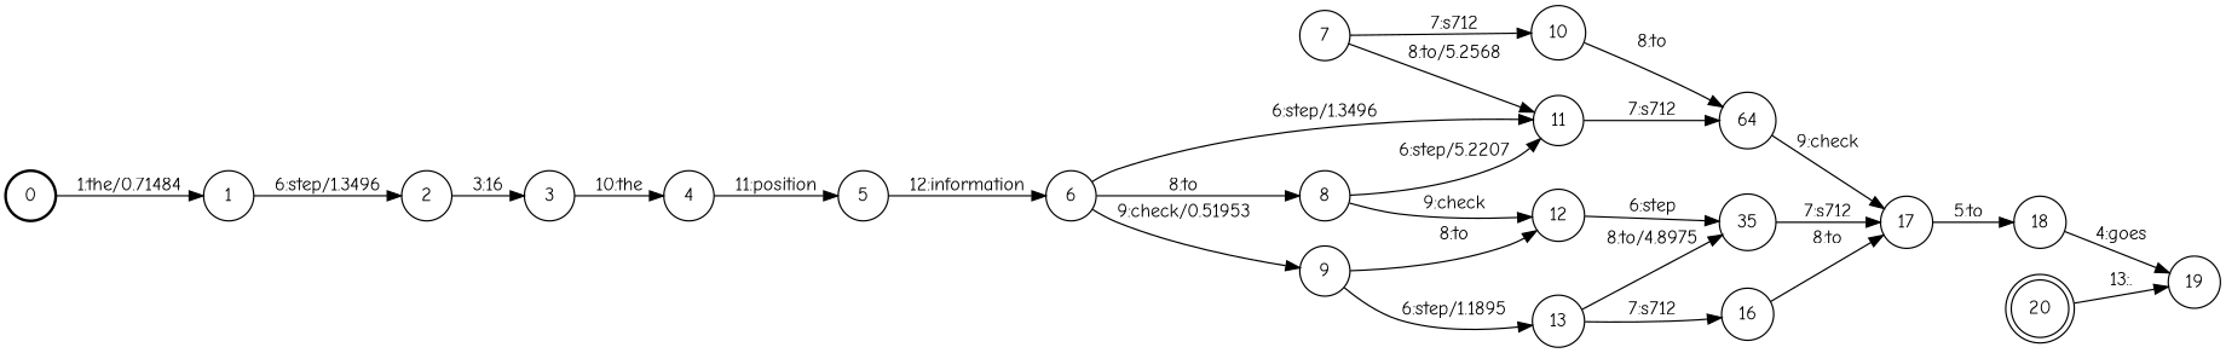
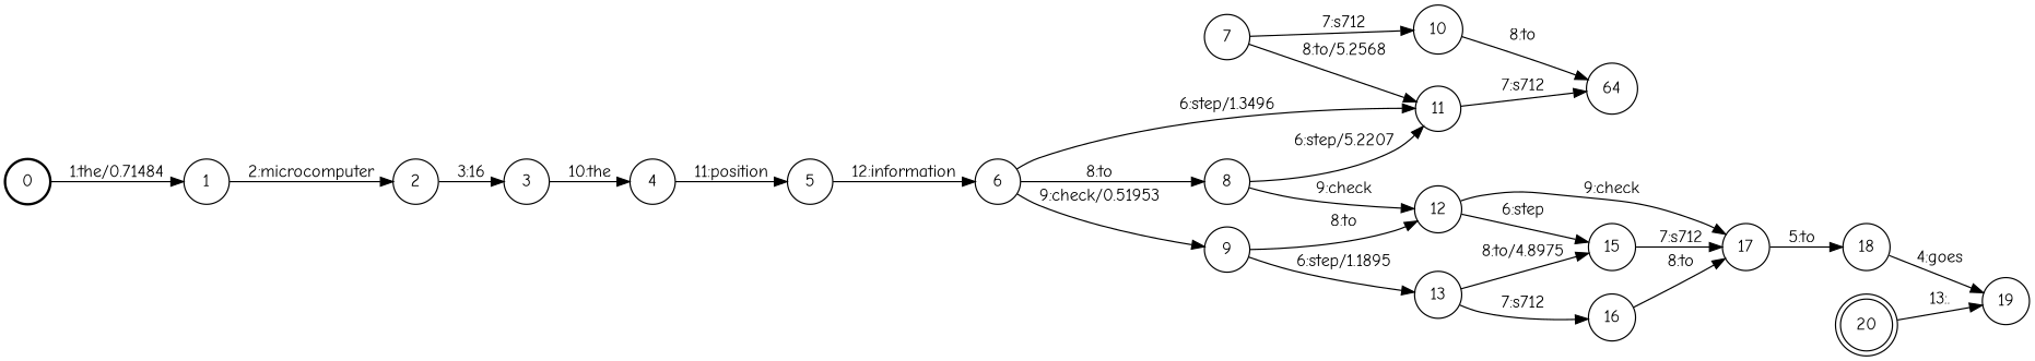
  digraph {
    fontname="Comic Neue"
    nodesep=0.25
    rankdir=LR
    ranksep=0.4
    node [fontname="Comic Neue" fontsize=14 shape=circle style=solid]
    edge [fontname="Comic Neue" fontsize=14]
    n1 [label=0 style=bold]
    n2 [label=1]
    n3 [label=2]
    n4 [label=3]
    n5 [label=4]
    n6 [label=5]
    n7 [label=6]
    n8 [label=8]
    n9 [label=9]
    n10 [label=11]
    n11 [label=7]
    n12 [label=10]
    n13 [label=12]
    n14 [label=13]
    n15 [label=64]
-   n16 [label=35]
+   n16 [label=15]
    n17 [label=16]
    n18 [label=17]
    n19 [label=18]
    n20 [label=19]
    n21 [label=20 shape=doublecircle]
    n1 -> n2 [label="1:the/0.71484"]
-   n2 -> n3 [label="6:step/1.3496"]
+   n2 -> n3 [label="2:microcomputer"]
    n3 -> n4 [label="3:16"]
    n4 -> n5 [label="10:the"]
    n5 -> n6 [label="11:position"]
    n6 -> n7 [label="12:information"]
    n7 -> n8 [label="8:to"]
    n7 -> n9 [label="9:check/0.51953"]
    n7 -> n10 [label="6:step/1.3496"]
    n8 -> n10 [label="6:step/5.2207"]
    n8 -> n13 [label="9:check"]
    n9 -> n13 [label="8:to"]
    n9 -> n14 [label="6:step/1.1895"]
    n10 -> n15 [label="7:s712"]
    n11 -> n10 [label="8:to/5.2568"]
    n11 -> n12 [label="7:s712"]
    n12 -> n15 [label="8:to"]
    n13 -> n16 [label="6:step"]
    n14 -> n16 [label="8:to/4.8975"]
    n14 -> n17 [label="7:s712"]
-   n15 -> n18 [label="9:check"]
+   n13 -> n18 [label="9:check"]
    n16 -> n18 [label="7:s712"]
    n17 -> n18 [label="8:to"]
    n18 -> n19 [label="5:to"]
    n19 -> n20 [label="4:goes"]
    n21 -> n20 [label="13:."]
  }
